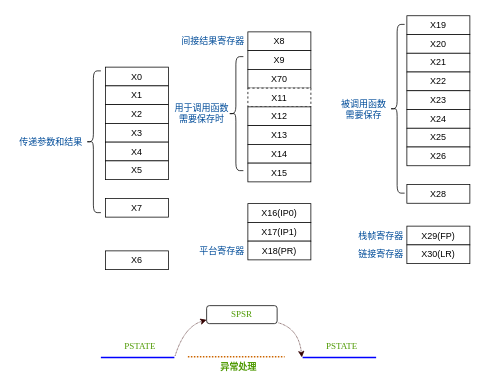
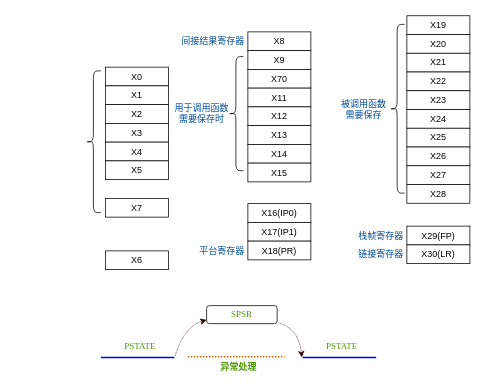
  <mxCell id="0" />
  <mxCell id="1" parent="0" />
  <mxCell id="2" value="X0" style="rounded=0;whiteSpace=wrap;html=1;fillColor=default;" parent="1" vertex="1"><mxGeometry x="140" y="89" width="84" height="25" as="geometry" /></mxCell>
  <mxCell id="3" value="X1" style="rounded=0;whiteSpace=wrap;html=1;fillColor=default;" parent="1" vertex="1"><mxGeometry x="140" y="114" width="84" height="25" as="geometry" /></mxCell>
  <mxCell id="4" value="X2" style="rounded=0;whiteSpace=wrap;html=1;fillColor=default;" parent="1" vertex="1"><mxGeometry x="140" y="139" width="84" height="25" as="geometry" /></mxCell>
  <mxCell id="5" value="X3" style="rounded=0;whiteSpace=wrap;html=1;fillColor=default;" parent="1" vertex="1"><mxGeometry x="140" y="164" width="84" height="25" as="geometry" /></mxCell>
  <mxCell id="6" value="X4" style="rounded=0;whiteSpace=wrap;html=1;fillColor=default;" parent="1" vertex="1"><mxGeometry x="140" y="189" width="84" height="25" as="geometry" /></mxCell>
  <mxCell id="7" value="X5" style="rounded=0;whiteSpace=wrap;html=1;fillColor=default;" parent="1" vertex="1"><mxGeometry x="140" y="214" width="84" height="25" as="geometry" /></mxCell>
  <mxCell id="8" value="X6" style="rounded=0;whiteSpace=wrap;html=1;fillColor=default;" parent="1" vertex="1"><mxGeometry x="140" y="334" width="84" height="25" as="geometry" /></mxCell>
  <mxCell id="9" value="X7" style="rounded=0;whiteSpace=wrap;html=1;fillColor=default;" parent="1" vertex="1"><mxGeometry x="140" y="264" width="84" height="25" as="geometry" /></mxCell>
  <mxCell id="10" value="" style="shape=curlyBracket;whiteSpace=wrap;html=1;rounded=1;fillColor=default;" parent="1" vertex="1"><mxGeometry x="114" y="94" width="20" height="189" as="geometry" /></mxCell>
- <mxCell id="11" value="&lt;font color=&quot;#004c99&quot;&gt;传递参数和结果&lt;/font&gt;" style="text;html=1;align=center;verticalAlign=middle;resizable=0;points=[];autosize=1;strokeColor=none;fillColor=none;" parent="1" vertex="1"><mxGeometry x="20" y="179.5" width="94" height="18" as="geometry" /></mxCell>
  <mxCell id="12" value="X8" style="rounded=0;whiteSpace=wrap;html=1;fillColor=default;" parent="1" vertex="1"><mxGeometry x="330" y="42" width="84" height="25" as="geometry" /></mxCell>
  <mxCell id="13" value="X9" style="rounded=0;whiteSpace=wrap;html=1;fillColor=default;" parent="1" vertex="1"><mxGeometry x="330" y="67" width="84" height="25" as="geometry" /></mxCell>
  <mxCell id="14" value="X70" style="rounded=0;whiteSpace=wrap;html=1;fillColor=default;" parent="1" vertex="1"><mxGeometry x="330" y="92" width="84" height="25" as="geometry" /></mxCell>
- <mxCell id="15" value="X11" style="rounded=0;whiteSpace=wrap;html=1;fillColor=default;dashed=1;" parent="1" vertex="1"><mxGeometry x="330" y="117" width="84" height="25" as="geometry" /></mxCell>
+ <mxCell id="15" value="X11" style="rounded=0;whiteSpace=wrap;html=1;fillColor=default;" parent="1" vertex="1"><mxGeometry x="330" y="117" width="84" height="25" as="geometry" /></mxCell>
  <mxCell id="16" value="X12" style="rounded=0;whiteSpace=wrap;html=1;fillColor=default;" parent="1" vertex="1"><mxGeometry x="330" y="142" width="84" height="25" as="geometry" /></mxCell>
  <mxCell id="17" value="X13" style="rounded=0;whiteSpace=wrap;html=1;fillColor=default;" parent="1" vertex="1"><mxGeometry x="330" y="167" width="84" height="25" as="geometry" /></mxCell>
  <mxCell id="18" value="X14" style="rounded=0;whiteSpace=wrap;html=1;fillColor=default;" parent="1" vertex="1"><mxGeometry x="330" y="192" width="84" height="25" as="geometry" /></mxCell>
  <mxCell id="19" value="X15" style="rounded=0;whiteSpace=wrap;html=1;fillColor=default;" parent="1" vertex="1"><mxGeometry x="330" y="217" width="84" height="25" as="geometry" /></mxCell>
  <mxCell id="20" value="&lt;font color=&quot;#004c99&quot;&gt;间接结果寄存器&lt;/font&gt;" style="text;html=1;align=center;verticalAlign=middle;resizable=0;points=[];autosize=1;strokeColor=none;fillColor=none;" parent="1" vertex="1"><mxGeometry x="236" y="45.5" width="94" height="18" as="geometry" /></mxCell>
  <mxCell id="21" value="" style="shape=curlyBracket;whiteSpace=wrap;html=1;rounded=1;fillColor=default;" parent="1" vertex="1"><mxGeometry x="304" y="75" width="20" height="152" as="geometry" /></mxCell>
  <mxCell id="22" value="&lt;font color=&quot;#004c99&quot;&gt;用于调用函数&lt;br&gt;需要保存时&lt;/font&gt;" style="text;html=1;align=center;verticalAlign=middle;resizable=0;points=[];autosize=1;strokeColor=none;fillColor=none;" parent="1" vertex="1"><mxGeometry x="227" y="135" width="82" height="32" as="geometry" /></mxCell>
  <mxCell id="23" value="X16(IP0)" style="rounded=0;whiteSpace=wrap;html=1;fillColor=default;" parent="1" vertex="1"><mxGeometry x="330" y="271" width="84" height="25" as="geometry" /></mxCell>
  <mxCell id="24" value="X17(IP1)" style="rounded=0;whiteSpace=wrap;html=1;fillColor=default;" parent="1" vertex="1"><mxGeometry x="330" y="296" width="84" height="25" as="geometry" /></mxCell>
  <mxCell id="25" value="X18(PR)" style="rounded=0;whiteSpace=wrap;html=1;fillColor=default;" parent="1" vertex="1"><mxGeometry x="330" y="321" width="84" height="25" as="geometry" /></mxCell>
  <mxCell id="26" value="&lt;font color=&quot;#004c99&quot;&gt;平台寄存器&lt;/font&gt;" style="text;html=1;align=center;verticalAlign=middle;resizable=0;points=[];autosize=1;strokeColor=none;fillColor=none;" parent="1" vertex="1"><mxGeometry x="260" y="324.5" width="70" height="18" as="geometry" /></mxCell>
  <mxCell id="27" value="X19" style="rounded=0;whiteSpace=wrap;html=1;fillColor=default;" parent="1" vertex="1"><mxGeometry x="542" y="20.5" width="84" height="25" as="geometry" /></mxCell>
  <mxCell id="28" value="X20" style="rounded=0;whiteSpace=wrap;html=1;fillColor=default;" parent="1" vertex="1"><mxGeometry x="542" y="45.5" width="84" height="25" as="geometry" /></mxCell>
  <mxCell id="29" value="X21" style="rounded=0;whiteSpace=wrap;html=1;fillColor=default;" parent="1" vertex="1"><mxGeometry x="542" y="70.5" width="84" height="25" as="geometry" /></mxCell>
  <mxCell id="30" value="X22" style="rounded=0;whiteSpace=wrap;html=1;fillColor=default;" parent="1" vertex="1"><mxGeometry x="542" y="95.5" width="84" height="25" as="geometry" /></mxCell>
  <mxCell id="31" value="X23" style="rounded=0;whiteSpace=wrap;html=1;fillColor=default;" parent="1" vertex="1"><mxGeometry x="542" y="120.5" width="84" height="25" as="geometry" /></mxCell>
  <mxCell id="32" value="X24" style="rounded=0;whiteSpace=wrap;html=1;fillColor=default;" parent="1" vertex="1"><mxGeometry x="542" y="145.5" width="84" height="25" as="geometry" /></mxCell>
  <mxCell id="33" value="X25" style="rounded=0;whiteSpace=wrap;html=1;fillColor=default;" parent="1" vertex="1"><mxGeometry x="542" y="170.5" width="84" height="25" as="geometry" /></mxCell>
  <mxCell id="34" value="X26" style="rounded=0;whiteSpace=wrap;html=1;fillColor=default;" parent="1" vertex="1"><mxGeometry x="542" y="195.5" width="84" height="25" as="geometry" /></mxCell>
  <mxCell id="35" value="X29(FP)" style="rounded=0;whiteSpace=wrap;html=1;fillColor=default;" parent="1" vertex="1"><mxGeometry x="542" y="301" width="84" height="25" as="geometry" /></mxCell>
  <mxCell id="36" value="X30(LR)" style="rounded=0;whiteSpace=wrap;html=1;fillColor=default;" parent="1" vertex="1"><mxGeometry x="542" y="326" width="84" height="25" as="geometry" /></mxCell>
+ <mxCell id="37" value="X27" style="rounded=0;whiteSpace=wrap;html=1;fillColor=default;" parent="1" vertex="1"><mxGeometry x="542" y="220.5" width="84" height="25" as="geometry" /></mxCell>
  <mxCell id="38" value="X28" style="rounded=0;whiteSpace=wrap;html=1;fillColor=default;" parent="1" vertex="1"><mxGeometry x="542" y="245.5" width="84" height="25" as="geometry" /></mxCell>
  <mxCell id="39" value="&lt;font color=&quot;#004c99&quot;&gt;被调用函数&lt;br&gt;需要保存&lt;br&gt;&lt;/font&gt;" style="text;html=1;align=center;verticalAlign=middle;resizable=0;points=[];autosize=1;strokeColor=none;fillColor=none;" parent="1" vertex="1"><mxGeometry x="449" y="128.5" width="70" height="32" as="geometry" /></mxCell>
  <mxCell id="40" value="" style="shape=curlyBracket;whiteSpace=wrap;html=1;rounded=1;fillColor=default;" parent="1" vertex="1"><mxGeometry x="519" y="32" width="20" height="225" as="geometry" /></mxCell>
  <mxCell id="41" value="&lt;font color=&quot;#004c99&quot;&gt;栈帧寄存器&lt;/font&gt;" style="text;html=1;align=center;verticalAlign=middle;resizable=0;points=[];autosize=1;strokeColor=none;fillColor=none;" parent="1" vertex="1"><mxGeometry x="472" y="304.5" width="70" height="18" as="geometry" /></mxCell>
  <mxCell id="42" value="&lt;font color=&quot;#004c99&quot;&gt;链接寄存器&lt;/font&gt;" style="text;html=1;align=center;verticalAlign=middle;resizable=0;points=[];autosize=1;strokeColor=none;fillColor=none;" parent="1" vertex="1"><mxGeometry x="472" y="329.5" width="70" height="18" as="geometry" /></mxCell>
  <mxCell id="43" value="" style="endArrow=none;html=1;rounded=0;fontColor=#004C99;strokeColor=#0000FF;strokeWidth=2;endSize=6;" parent="1" edge="1"><mxGeometry width="50" height="50" relative="1" as="geometry"><mxPoint x="134" y="476" as="sourcePoint" /><mxPoint x="232" y="476" as="targetPoint" /></mxGeometry></mxCell>
  <mxCell id="44" value="&lt;font color=&quot;#4d9900&quot; face=&quot;Comic Sans MS&quot;&gt;PSTATE&lt;/font&gt;" style="text;html=1;align=center;verticalAlign=middle;resizable=0;points=[];autosize=1;strokeColor=none;fillColor=none;" parent="1" vertex="1"><mxGeometry x="157" y="451" width="57" height="19" as="geometry" /></mxCell>
  <mxCell id="45" value="" style="endArrow=none;html=1;rounded=0;fontColor=#004C99;strokeColor=#CC6600;strokeWidth=2;endSize=6;comic=0;enumerate=0;orthogonal=0;fixDash=0;dashed=1;dashPattern=1 1;" parent="1" edge="1"><mxGeometry width="50" height="50" relative="1" as="geometry"><mxPoint x="250" y="475" as="sourcePoint" /><mxPoint x="379" y="475" as="targetPoint" /></mxGeometry></mxCell>
  <mxCell id="46" value="&lt;font color=&quot;#4d9900&quot; face=&quot;Comic Sans MS&quot;&gt;&lt;b&gt;异常处理&lt;/b&gt;&lt;/font&gt;" style="text;html=1;align=center;verticalAlign=middle;resizable=0;points=[];autosize=1;strokeColor=none;fillColor=none;" parent="1" vertex="1"><mxGeometry x="288" y="479" width="58" height="19" as="geometry" /></mxCell>
  <mxCell id="47" value="" style="endArrow=classic;html=1;dashed=1;dashPattern=1 1;comic=0;fontFamily=Comic Sans MS;fontColor=#4D9900;endSize=6;strokeColor=#330000;strokeWidth=1;curved=1;" parent="1" edge="1"><mxGeometry width="50" height="50" relative="1" as="geometry"><mxPoint x="233" y="474" as="sourcePoint" /><mxPoint x="275" y="426" as="targetPoint" /><Array as="points"><mxPoint x="245" y="435" /></Array></mxGeometry></mxCell>
  <mxCell id="48" value="SPSR" style="rounded=1;whiteSpace=wrap;html=1;fontFamily=Comic Sans MS;fontColor=#4D9900;fillColor=default;" parent="1" vertex="1"><mxGeometry x="275" y="407" width="94" height="24" as="geometry" /></mxCell>
  <mxCell id="49" value="" style="endArrow=classic;html=1;dashed=1;dashPattern=1 1;comic=0;fontFamily=Comic Sans MS;fontColor=#4D9900;endSize=6;strokeColor=#330000;strokeWidth=1;curved=1;" parent="1" edge="1"><mxGeometry width="50" height="50" relative="1" as="geometry"><mxPoint x="371" y="430" as="sourcePoint" /><mxPoint x="402" y="476" as="targetPoint" /><Array as="points"><mxPoint x="398" y="438" /></Array></mxGeometry></mxCell>
  <mxCell id="50" value="" style="endArrow=none;html=1;rounded=0;fontColor=#004C99;strokeColor=#0000FF;strokeWidth=2;endSize=6;" parent="1" edge="1"><mxGeometry width="50" height="50" relative="1" as="geometry"><mxPoint x="403" y="476" as="sourcePoint" /><mxPoint x="501" y="476" as="targetPoint" /></mxGeometry></mxCell>
  <mxCell id="51" value="&lt;font color=&quot;#4d9900&quot; face=&quot;Comic Sans MS&quot;&gt;PSTATE&lt;/font&gt;" style="text;html=1;align=center;verticalAlign=middle;resizable=0;points=[];autosize=1;strokeColor=none;fillColor=none;" parent="1" vertex="1"><mxGeometry x="426" y="451" width="57" height="19" as="geometry" /></mxCell>
